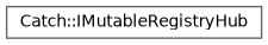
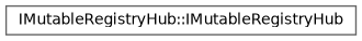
  digraph {
    rankdir=LR
-   n1 [color=grey40 fillcolor=white fontname=Helvetica fontsize=10 height=0.2 label="Catch::IMutableRegistryHub" shape=box style=filled width=0.4]
+   n1 [color=grey40 fillcolor=white fontname=Helvetica fontsize=10 height=0.2 label="IMutableRegistryHub::IMutableRegistryHub" shape=box style=filled width=0.4]
  }
